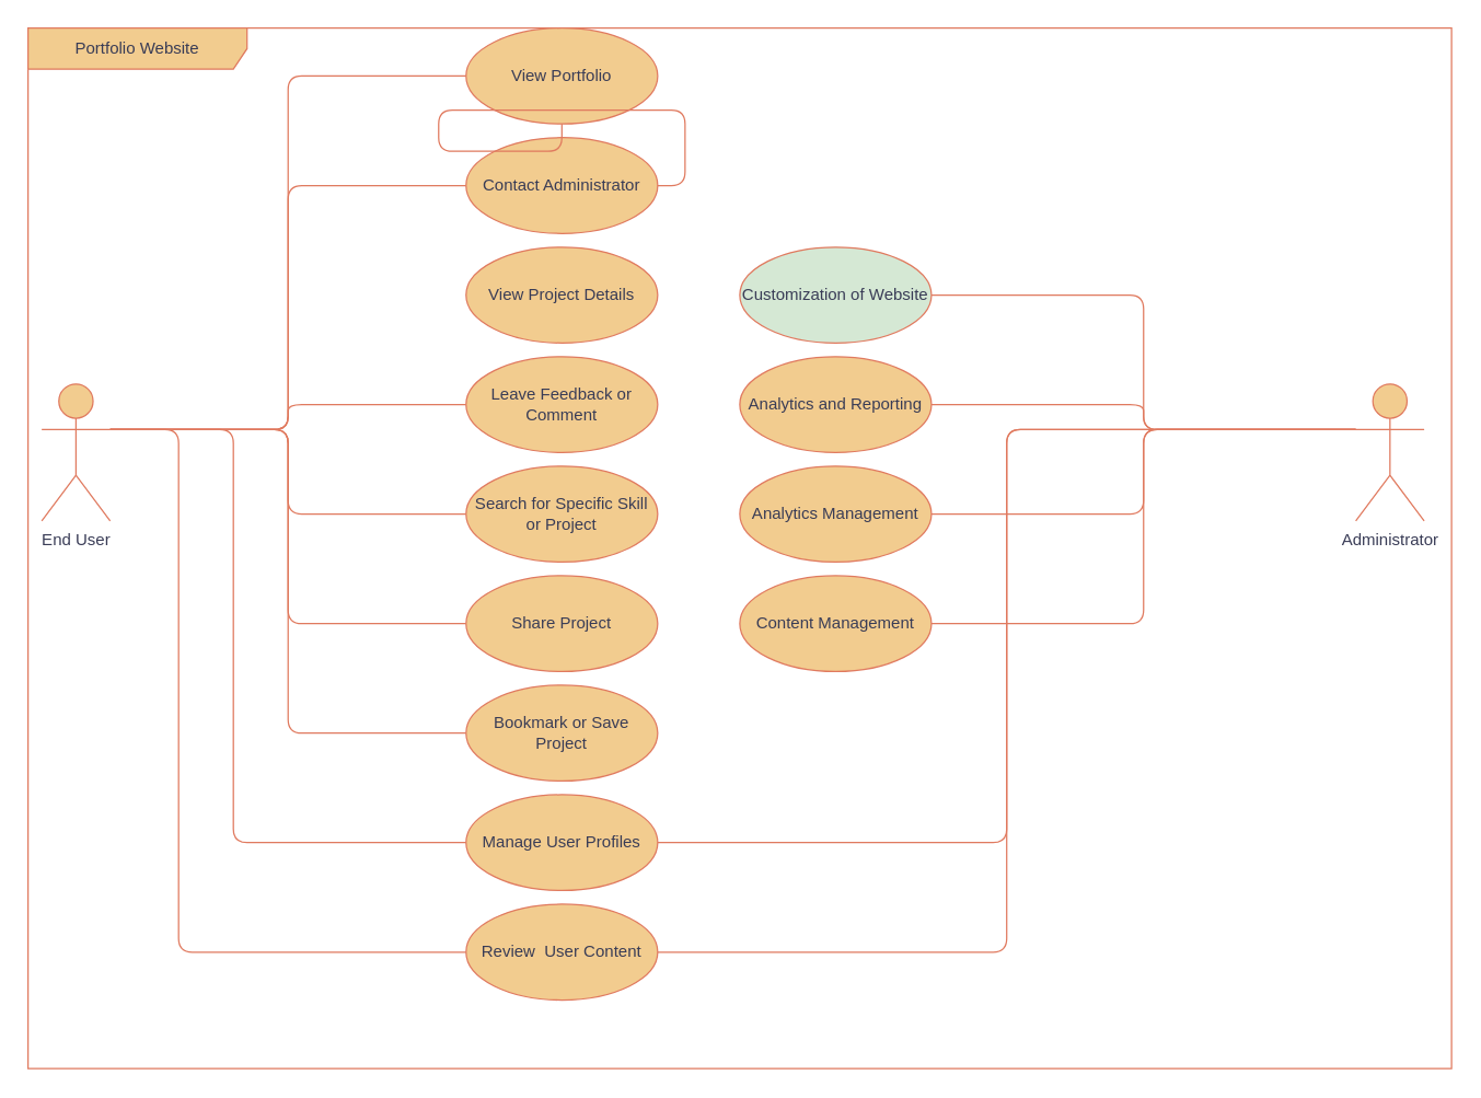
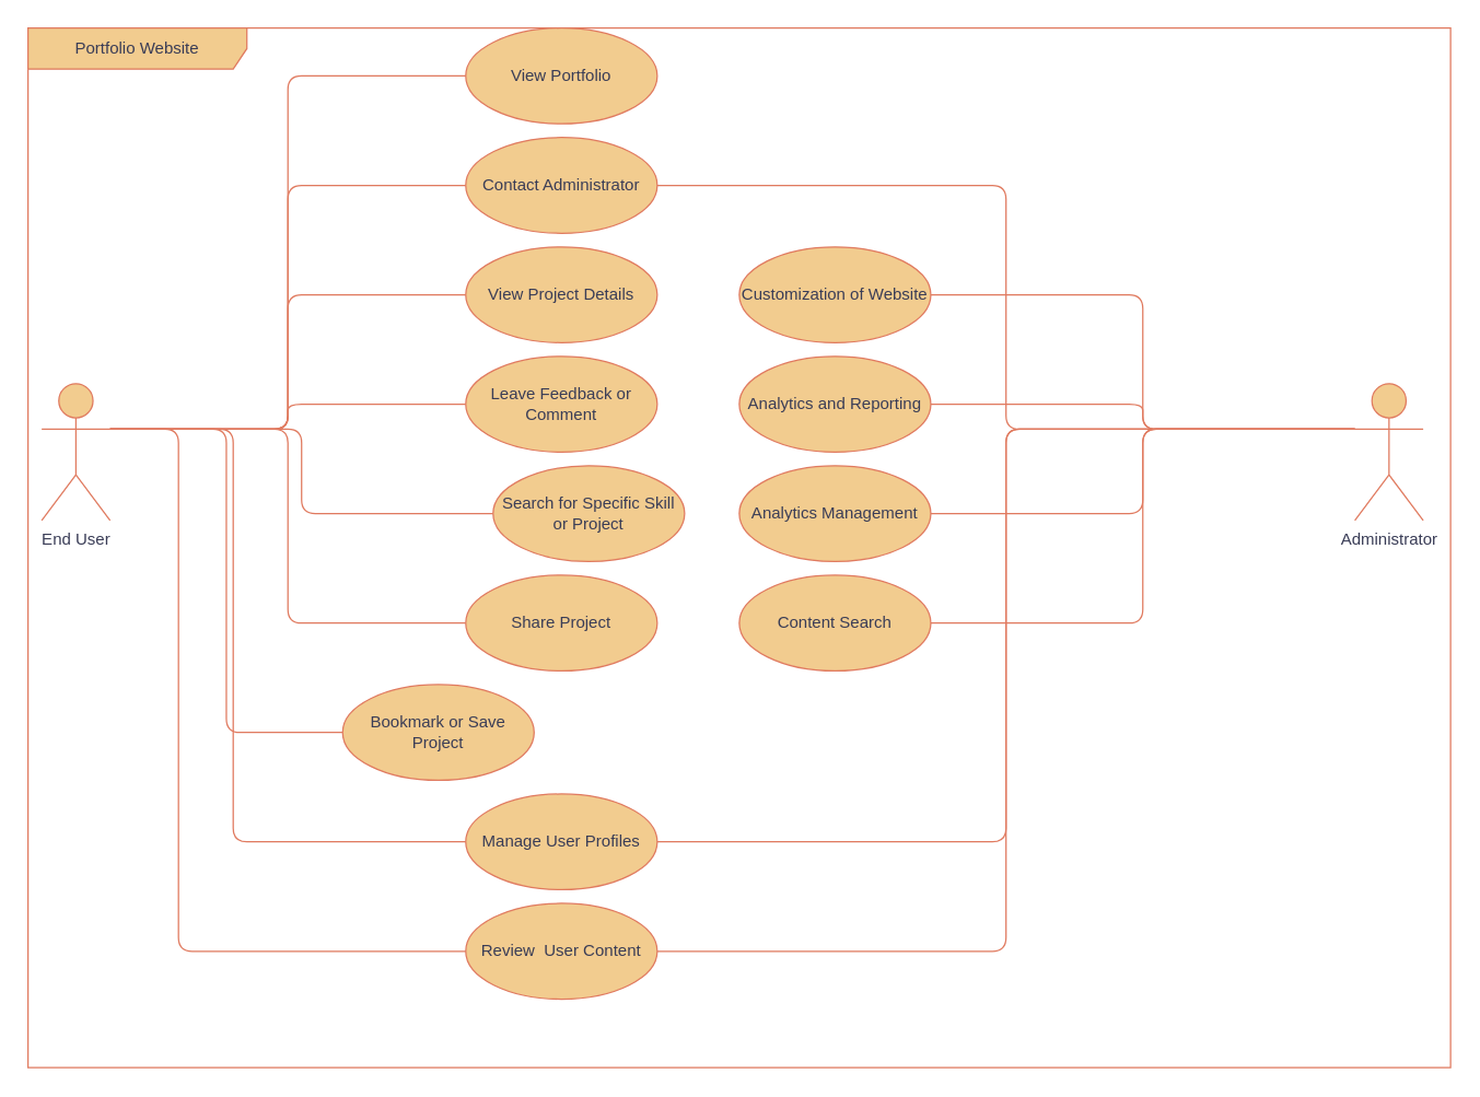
  <mxCell id="0" />
  <mxCell id="1" parent="0" />
  <mxCell id="2" value="&lt;div&gt;Portfolio Website&lt;/div&gt;" style="shape=umlFrame;whiteSpace=wrap;html=1;pointerEvents=0;recursiveResize=0;container=1;collapsible=0;width=160;rounded=1;labelBackgroundColor=none;fillColor=#F2CC8F;strokeColor=#E07A5F;fontColor=#393C56;" vertex="1" parent="1"><mxGeometry x="20" width="1040" height="760" as="geometry" y="20" /></mxCell>
  <mxCell id="3" value="View Portfolio" style="ellipse;whiteSpace=wrap;html=1;rounded=1;labelBackgroundColor=none;fillColor=#F2CC8F;strokeColor=#E07A5F;fontColor=#393C56;" vertex="1" parent="2"><mxGeometry x="320" width="140" height="70" as="geometry" /></mxCell>
  <mxCell id="4" style="edgeStyle=orthogonalEdgeStyle;rounded=1;orthogonalLoop=1;jettySize=auto;html=1;exitX=1;exitY=0.333;exitDx=0;exitDy=0;exitPerimeter=0;entryX=0;entryY=0.5;entryDx=0;entryDy=0;strokeColor=#E07A5F;fontColor=default;fillColor=#F2CC8F;endArrow=none;endFill=0;labelBackgroundColor=none;" edge="1" parent="2" source="11" target="12"><mxGeometry relative="1" as="geometry" /></mxCell>
+ <mxCell id="5" style="edgeStyle=orthogonalEdgeStyle;rounded=1;orthogonalLoop=1;jettySize=auto;html=1;exitX=1;exitY=0.333;exitDx=0;exitDy=0;exitPerimeter=0;entryX=0;entryY=0.5;entryDx=0;entryDy=0;strokeColor=#E07A5F;fontColor=default;fillColor=#F2CC8F;endArrow=none;endFill=0;labelBackgroundColor=none;" edge="1" parent="2" source="11" target="13"><mxGeometry relative="1" as="geometry" /></mxCell>
  <mxCell id="6" style="edgeStyle=orthogonalEdgeStyle;rounded=1;orthogonalLoop=1;jettySize=auto;html=1;exitX=1;exitY=0.333;exitDx=0;exitDy=0;exitPerimeter=0;entryX=0;entryY=0.5;entryDx=0;entryDy=0;strokeColor=#E07A5F;fontColor=default;fillColor=#F2CC8F;endArrow=none;endFill=0;labelBackgroundColor=none;" edge="1" parent="2" source="11" target="14"><mxGeometry relative="1" as="geometry" /></mxCell>
  <mxCell id="7" style="edgeStyle=orthogonalEdgeStyle;rounded=1;orthogonalLoop=1;jettySize=auto;html=1;exitX=1;exitY=0.333;exitDx=0;exitDy=0;exitPerimeter=0;entryX=0;entryY=0.5;entryDx=0;entryDy=0;strokeColor=#E07A5F;fontColor=default;fillColor=#F2CC8F;endArrow=none;endFill=0;labelBackgroundColor=none;" edge="1" parent="2" source="11" target="15"><mxGeometry relative="1" as="geometry" /></mxCell>
  <mxCell id="8" style="edgeStyle=orthogonalEdgeStyle;rounded=1;orthogonalLoop=1;jettySize=auto;html=1;exitX=1;exitY=0.333;exitDx=0;exitDy=0;exitPerimeter=0;entryX=0;entryY=0.5;entryDx=0;entryDy=0;strokeColor=#E07A5F;fontColor=default;fillColor=#F2CC8F;endArrow=none;endFill=0;labelBackgroundColor=none;" edge="1" parent="2" source="11" target="16"><mxGeometry relative="1" as="geometry" /></mxCell>
  <mxCell id="9" style="edgeStyle=orthogonalEdgeStyle;rounded=1;orthogonalLoop=1;jettySize=auto;html=1;exitX=1;exitY=0.333;exitDx=0;exitDy=0;exitPerimeter=0;entryX=0;entryY=0.5;entryDx=0;entryDy=0;strokeColor=#E07A5F;fontColor=default;fillColor=#F2CC8F;endArrow=none;endFill=0;labelBackgroundColor=none;" edge="1" parent="2" source="11" target="17"><mxGeometry relative="1" as="geometry" /></mxCell>
  <mxCell id="10" style="edgeStyle=orthogonalEdgeStyle;rounded=1;orthogonalLoop=1;jettySize=auto;html=1;exitX=1;exitY=0.333;exitDx=0;exitDy=0;exitPerimeter=0;entryX=0;entryY=0.5;entryDx=0;entryDy=0;strokeColor=#E07A5F;fontColor=default;fillColor=#F2CC8F;endArrow=none;endFill=0;labelBackgroundColor=none;" edge="1" parent="2" source="11" target="3"><mxGeometry relative="1" as="geometry" /></mxCell>
  <mxCell id="11" value="End User" style="shape=umlActor;verticalLabelPosition=bottom;verticalAlign=top;html=1;outlineConnect=0;rounded=1;labelBackgroundColor=none;fillColor=#F2CC8F;strokeColor=#E07A5F;fontColor=#393C56;" vertex="1" parent="2"><mxGeometry x="10" y="260" width="50" height="100" as="geometry" /></mxCell>
  <mxCell id="12" value="Contact Administrator " style="ellipse;whiteSpace=wrap;html=1;rounded=1;labelBackgroundColor=none;fillColor=#F2CC8F;strokeColor=#E07A5F;fontColor=#393C56;" vertex="1" parent="2"><mxGeometry x="320" y="80" width="140" height="70" as="geometry" /></mxCell>
  <mxCell id="13" value="View Project Details" style="ellipse;whiteSpace=wrap;html=1;rounded=1;labelBackgroundColor=none;fillColor=#F2CC8F;strokeColor=#E07A5F;fontColor=#393C56;" vertex="1" parent="2"><mxGeometry x="320" y="160" width="140" height="70" as="geometry" /></mxCell>
  <mxCell id="14" value="Leave Feedback or Comment" style="ellipse;whiteSpace=wrap;html=1;rounded=1;labelBackgroundColor=none;fillColor=#F2CC8F;strokeColor=#E07A5F;fontColor=#393C56;" vertex="1" parent="2"><mxGeometry x="320" y="240" width="140" height="70" as="geometry" /></mxCell>
- <mxCell id="15" value="Search for Specific Skill or Project" style="ellipse;whiteSpace=wrap;html=1;rounded=1;labelBackgroundColor=none;fillColor=#F2CC8F;strokeColor=#E07A5F;fontColor=#393C56;" vertex="1" parent="2"><mxGeometry x="320" y="320" width="140" height="70" as="geometry" /></mxCell>
+ <mxCell id="15" value="Search for Specific Skill or Project" style="ellipse;whiteSpace=wrap;html=1;rounded=1;labelBackgroundColor=none;fillColor=#F2CC8F;strokeColor=#E07A5F;fontColor=#393C56;" vertex="1" parent="2"><mxGeometry x="340" y="320" width="140" height="70" as="geometry" /></mxCell>
  <mxCell id="16" value="Share Project" style="ellipse;whiteSpace=wrap;html=1;rounded=1;labelBackgroundColor=none;fillColor=#F2CC8F;strokeColor=#E07A5F;fontColor=#393C56;" vertex="1" parent="2"><mxGeometry x="320" y="400" width="140" height="70" as="geometry" /></mxCell>
- <mxCell id="17" value="Bookmark or Save Project" style="ellipse;whiteSpace=wrap;html=1;rounded=1;labelBackgroundColor=none;fillColor=#F2CC8F;strokeColor=#E07A5F;fontColor=#393C56;" vertex="1" parent="2"><mxGeometry x="320" y="480" width="140" height="70" as="geometry" /></mxCell>
+ <mxCell id="17" value="Bookmark or Save Project" style="ellipse;whiteSpace=wrap;html=1;rounded=1;labelBackgroundColor=none;fillColor=#F2CC8F;strokeColor=#E07A5F;fontColor=#393C56;" vertex="1" parent="2"><mxGeometry x="230" y="480" width="140" height="70" as="geometry" /></mxCell>
  <mxCell id="18" style="edgeStyle=orthogonalEdgeStyle;shape=connector;rounded=1;orthogonalLoop=1;jettySize=auto;html=1;exitX=0;exitY=0.333;exitDx=0;exitDy=0;exitPerimeter=0;entryX=1;entryY=0.5;entryDx=0;entryDy=0;labelBackgroundColor=default;strokeColor=#E07A5F;align=center;verticalAlign=middle;fontFamily=Helvetica;fontSize=11;fontColor=#393C56;endArrow=none;endFill=0;fillColor=#F2CC8F;" edge="1" parent="2" source="24" target="26"><mxGeometry relative="1" as="geometry" /></mxCell>
  <mxCell id="19" style="edgeStyle=orthogonalEdgeStyle;shape=connector;rounded=1;orthogonalLoop=1;jettySize=auto;html=1;exitX=0;exitY=0.333;exitDx=0;exitDy=0;exitPerimeter=0;entryX=1;entryY=0.5;entryDx=0;entryDy=0;labelBackgroundColor=default;strokeColor=#E07A5F;align=center;verticalAlign=middle;fontFamily=Helvetica;fontSize=11;fontColor=#393C56;endArrow=none;endFill=0;fillColor=#F2CC8F;" edge="1" parent="2" source="24" target="28"><mxGeometry relative="1" as="geometry" /></mxCell>
  <mxCell id="20" style="edgeStyle=orthogonalEdgeStyle;shape=connector;rounded=1;orthogonalLoop=1;jettySize=auto;html=1;exitX=0;exitY=0.333;exitDx=0;exitDy=0;exitPerimeter=0;entryX=1;entryY=0.5;entryDx=0;entryDy=0;labelBackgroundColor=default;strokeColor=#E07A5F;align=center;verticalAlign=middle;fontFamily=Helvetica;fontSize=11;fontColor=#393C56;endArrow=none;endFill=0;fillColor=#F2CC8F;" edge="1" parent="2" source="24" target="29"><mxGeometry relative="1" as="geometry" /></mxCell>
  <mxCell id="21" style="edgeStyle=orthogonalEdgeStyle;shape=connector;rounded=1;orthogonalLoop=1;jettySize=auto;html=1;exitX=0;exitY=0.333;exitDx=0;exitDy=0;exitPerimeter=0;entryX=1;entryY=0.5;entryDx=0;entryDy=0;labelBackgroundColor=none;strokeColor=#E07A5F;align=center;verticalAlign=middle;fontFamily=Helvetica;fontSize=11;fontColor=default;endArrow=none;endFill=0;fillColor=#F2CC8F;" edge="1" parent="2" source="24" target="30"><mxGeometry relative="1" as="geometry" /></mxCell>
  <mxCell id="22" style="edgeStyle=orthogonalEdgeStyle;shape=connector;rounded=1;orthogonalLoop=1;jettySize=auto;html=1;exitX=0;exitY=0.333;exitDx=0;exitDy=0;exitPerimeter=0;entryX=1;entryY=0.5;entryDx=0;entryDy=0;labelBackgroundColor=none;strokeColor=#E07A5F;align=center;verticalAlign=middle;fontFamily=Helvetica;fontSize=11;fontColor=default;endArrow=none;endFill=0;fillColor=#F2CC8F;" edge="1" parent="2" source="24" target="31"><mxGeometry relative="1" as="geometry" /></mxCell>
  <mxCell id="23" style="edgeStyle=orthogonalEdgeStyle;shape=connector;rounded=1;orthogonalLoop=1;jettySize=auto;html=1;exitX=0;exitY=0.333;exitDx=0;exitDy=0;exitPerimeter=0;entryX=1;entryY=0.5;entryDx=0;entryDy=0;labelBackgroundColor=none;strokeColor=#E07A5F;align=center;verticalAlign=middle;fontFamily=Helvetica;fontSize=11;fontColor=default;endArrow=none;endFill=0;fillColor=#F2CC8F;" edge="1" parent="2" source="24" target="32"><mxGeometry relative="1" as="geometry" /></mxCell>
  <mxCell id="24" value="Administrator" style="shape=umlActor;verticalLabelPosition=bottom;verticalAlign=top;html=1;outlineConnect=0;rounded=1;labelBackgroundColor=none;fillColor=#F2CC8F;strokeColor=#E07A5F;fontColor=#393C56;" vertex="1" parent="2"><mxGeometry x="970" y="260" width="50" height="100" as="geometry" /></mxCell>
- <mxCell id="25" style="edgeStyle=orthogonalEdgeStyle;rounded=1;orthogonalLoop=1;jettySize=auto;html=1;exitX=1;exitY=0.5;exitDx=0;exitDy=0;strokeColor=#E07A5F;fontColor=#393C56;fillColor=#F2CC8F;endArrow=none;endFill=0;" edge="1" parent="2" source="12" target="3"><mxGeometry relative="1" as="geometry" /></mxCell>
+ <mxCell id="25" style="edgeStyle=orthogonalEdgeStyle;rounded=1;orthogonalLoop=1;jettySize=auto;html=1;exitX=1;exitY=0.5;exitDx=0;exitDy=0;entryX=0;entryY=0.333;entryDx=0;entryDy=0;entryPerimeter=0;strokeColor=#E07A5F;fontColor=#393C56;fillColor=#F2CC8F;endArrow=none;endFill=0;" edge="1" parent="2" source="12" target="24"><mxGeometry relative="1" as="geometry" /></mxCell>
  <mxCell id="26" value="Manage User Profiles" style="ellipse;whiteSpace=wrap;html=1;rounded=1;labelBackgroundColor=none;fillColor=#F2CC8F;strokeColor=#E07A5F;fontColor=#393C56;" vertex="1" parent="2"><mxGeometry x="320" y="560" width="140" height="70" as="geometry" /></mxCell>
  <mxCell id="27" style="edgeStyle=orthogonalEdgeStyle;shape=connector;rounded=1;orthogonalLoop=1;jettySize=auto;html=1;exitX=0;exitY=0.5;exitDx=0;exitDy=0;entryX=1;entryY=0.333;entryDx=0;entryDy=0;entryPerimeter=0;labelBackgroundColor=default;strokeColor=#E07A5F;align=center;verticalAlign=middle;fontFamily=Helvetica;fontSize=11;fontColor=#393C56;endArrow=none;endFill=0;fillColor=#F2CC8F;" edge="1" parent="2" source="26" target="11"><mxGeometry relative="1" as="geometry"><Array as="points"><mxPoint x="150" y="595" /><mxPoint x="150" y="293" /></Array></mxGeometry></mxCell>
- <mxCell id="28" value="Customization of Website" style="ellipse;whiteSpace=wrap;html=1;rounded=1;labelBackgroundColor=none;fillColor=#d5e8d4;strokeColor=#E07A5F;fontColor=#393C56;" vertex="1" parent="2"><mxGeometry x="520" y="160" width="140" height="70" as="geometry" /></mxCell>
+ <mxCell id="28" value="Customization of Website" style="ellipse;whiteSpace=wrap;html=1;rounded=1;labelBackgroundColor=none;fillColor=#F2CC8F;strokeColor=#E07A5F;fontColor=#393C56;" vertex="1" parent="2"><mxGeometry x="520" y="160" width="140" height="70" as="geometry" /></mxCell>
  <mxCell id="29" value="Analytics and Reporting" style="ellipse;whiteSpace=wrap;html=1;rounded=1;labelBackgroundColor=none;fillColor=#F2CC8F;strokeColor=#E07A5F;fontColor=#393C56;" vertex="1" parent="2"><mxGeometry x="520" y="240" width="140" height="70" as="geometry" /></mxCell>
  <mxCell id="30" value="Analytics Management" style="ellipse;whiteSpace=wrap;html=1;rounded=1;labelBackgroundColor=none;fillColor=#F2CC8F;strokeColor=#E07A5F;fontColor=#393C56;" vertex="1" parent="2"><mxGeometry x="520" y="320" width="140" height="70" as="geometry" /></mxCell>
- <mxCell id="31" value="Content Management" style="ellipse;whiteSpace=wrap;html=1;rounded=1;labelBackgroundColor=none;fillColor=#F2CC8F;strokeColor=#E07A5F;fontColor=#393C56;" vertex="1" parent="2"><mxGeometry x="520" y="400" width="140" height="70" as="geometry" /></mxCell>
+ <mxCell id="31" value="Content Search" style="ellipse;whiteSpace=wrap;html=1;rounded=1;labelBackgroundColor=none;fillColor=#F2CC8F;strokeColor=#E07A5F;fontColor=#393C56;" vertex="1" parent="2"><mxGeometry x="520" y="400" width="140" height="70" as="geometry" /></mxCell>
  <mxCell id="32" value="Review&amp;nbsp; User Content" style="ellipse;whiteSpace=wrap;html=1;rounded=1;labelBackgroundColor=none;fillColor=#F2CC8F;strokeColor=#E07A5F;fontColor=#393C56;" vertex="1" parent="2"><mxGeometry x="320" y="640" width="140" height="70" as="geometry" /></mxCell>
  <mxCell id="33" style="edgeStyle=orthogonalEdgeStyle;shape=connector;rounded=1;orthogonalLoop=1;jettySize=auto;html=1;exitX=0;exitY=0.5;exitDx=0;exitDy=0;entryX=1;entryY=0.333;entryDx=0;entryDy=0;entryPerimeter=0;labelBackgroundColor=none;strokeColor=#E07A5F;align=center;verticalAlign=middle;fontFamily=Helvetica;fontSize=11;fontColor=default;endArrow=none;endFill=0;fillColor=#F2CC8F;" edge="1" parent="2" source="32" target="11"><mxGeometry relative="1" as="geometry"><Array as="points"><mxPoint x="110" y="675" /><mxPoint x="110" y="293" /></Array></mxGeometry></mxCell>
